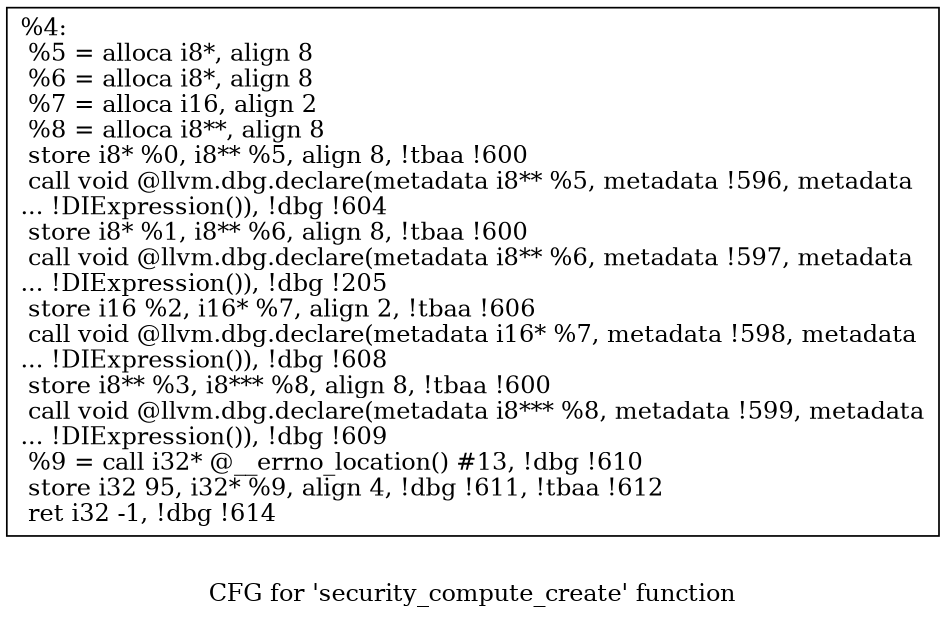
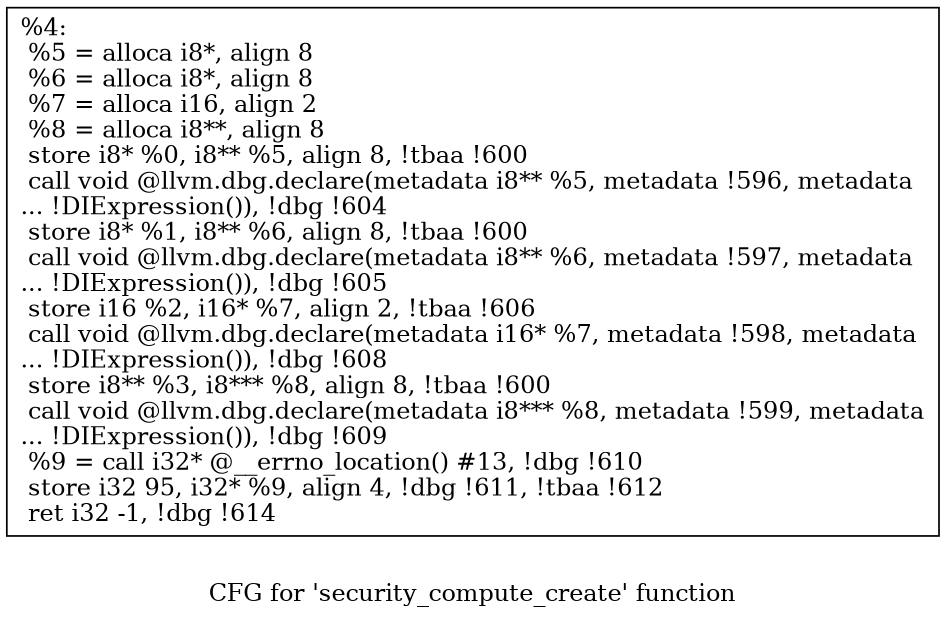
  digraph {
    label="CFG for 'security_compute_create' function"
-   n1 [label="{%4:\l  %5 = alloca i8*, align 8\l  %6 = alloca i8*, align 8\l  %7 = alloca i16, align 2\l  %8 = alloca i8**, align 8\l  store i8* %0, i8** %5, align 8, !tbaa !600\l  call void @llvm.dbg.declare(metadata i8** %5, metadata !596, metadata\l... !DIExpression()), !dbg !604\l  store i8* %1, i8** %6, align 8, !tbaa !600\l  call void @llvm.dbg.declare(metadata i8** %6, metadata !597, metadata\l... !DIExpression()), !dbg !205\l  store i16 %2, i16* %7, align 2, !tbaa !606\l  call void @llvm.dbg.declare(metadata i16* %7, metadata !598, metadata\l... !DIExpression()), !dbg !608\l  store i8** %3, i8*** %8, align 8, !tbaa !600\l  call void @llvm.dbg.declare(metadata i8*** %8, metadata !599, metadata\l... !DIExpression()), !dbg !609\l  %9 = call i32* @__errno_location() #13, !dbg !610\l  store i32 95, i32* %9, align 4, !dbg !611, !tbaa !612\l  ret i32 -1, !dbg !614\l}" shape=record]
+   n1 [label="{%4:\l  %5 = alloca i8*, align 8\l  %6 = alloca i8*, align 8\l  %7 = alloca i16, align 2\l  %8 = alloca i8**, align 8\l  store i8* %0, i8** %5, align 8, !tbaa !600\l  call void @llvm.dbg.declare(metadata i8** %5, metadata !596, metadata\l... !DIExpression()), !dbg !604\l  store i8* %1, i8** %6, align 8, !tbaa !600\l  call void @llvm.dbg.declare(metadata i8** %6, metadata !597, metadata\l... !DIExpression()), !dbg !605\l  store i16 %2, i16* %7, align 2, !tbaa !606\l  call void @llvm.dbg.declare(metadata i16* %7, metadata !598, metadata\l... !DIExpression()), !dbg !608\l  store i8** %3, i8*** %8, align 8, !tbaa !600\l  call void @llvm.dbg.declare(metadata i8*** %8, metadata !599, metadata\l... !DIExpression()), !dbg !609\l  %9 = call i32* @__errno_location() #13, !dbg !610\l  store i32 95, i32* %9, align 4, !dbg !611, !tbaa !612\l  ret i32 -1, !dbg !614\l}" shape=record]
  }
